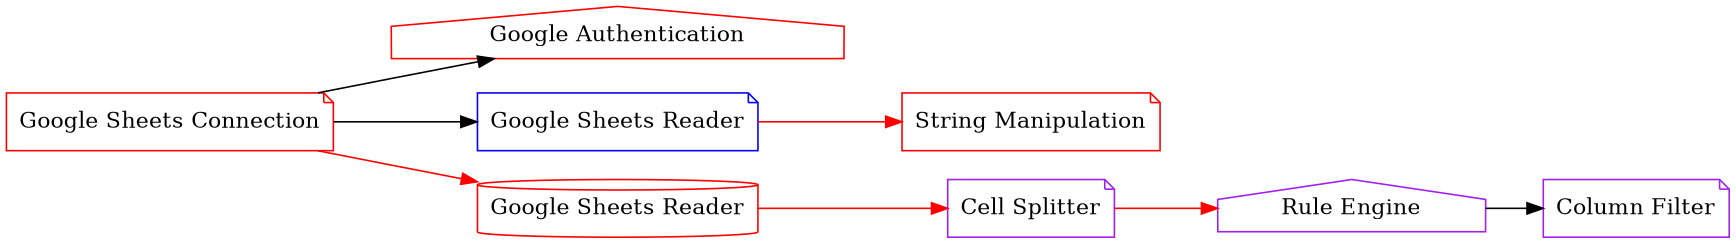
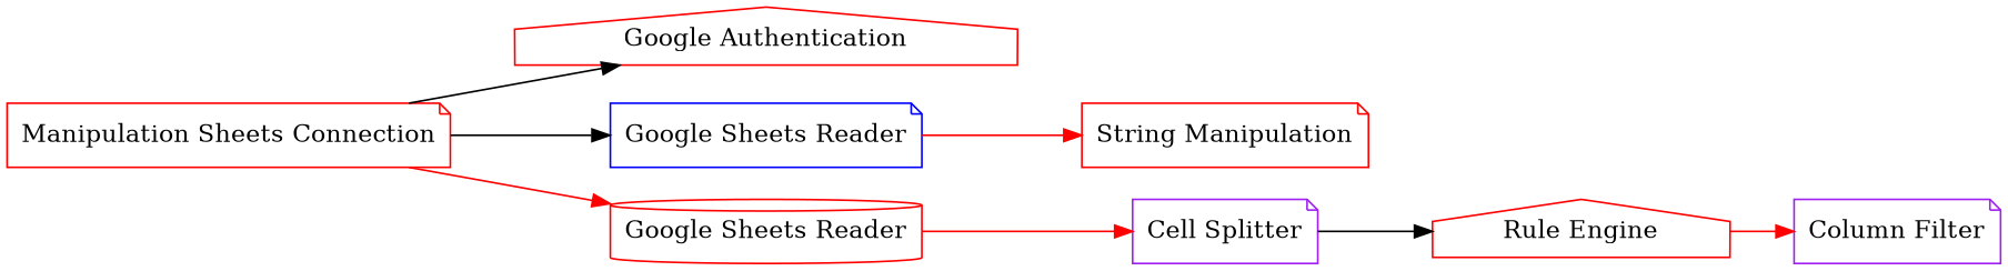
  digraph {
    rankdir=LR
    node [color=red shape=note]
    edge [color=red]
    n1 [label="Google Authentication" shape=house]
-   n2 [label="Google Sheets Connection"]
+   n2 [label="Manipulation Sheets Connection"]
    n3 [color=blue label="Google Sheets Reader"]
    n4 [label="Google Sheets Reader" shape=cylinder]
    n5 [label="String Manipulation"]
    n6 [color=purple label="Cell Splitter"]
-   n7 [color=purple label="Rule Engine" shape=house]
+   n7 [label="Rule Engine" shape=house]
    n8 [color=purple label="Column Filter"]
    n2 -> n1 [color=black]
    n2 -> n3 [color=black]
    n2 -> n4
    n3 -> n5
    n4 -> n6
-   n6 -> n7
-   n7 -> n8 [color=black]
+   n6 -> n7 [color=black]
+   n7 -> n8
  }
